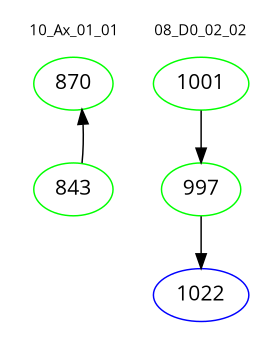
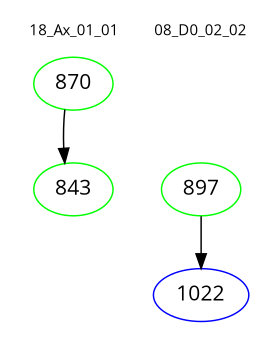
  digraph {
    fontname="Open Sans"
    node [color=green fontname="Open Sans"]
    edge [color=black fontname="Open Sans"]
    n1 [label=870]
    n2 [label=843]
-   n3 [label=1001]
-   n4 [label=997]
+   n4 [label=897]
    n5 [color=blue label=1022]
    subgraph cluster_1 {
      color=white
      fontsize=10
-     label="10_Ax_01_01"
+     label="18_Ax_01_01"
      n1
      n2
    }
    subgraph cluster_2 {
      color=white
      fontsize=10
      label="08_D0_02_02"
-     n3
      n4
      n5
    }
-   n2 -> n1
-   n3 -> n4
+   n1 -> n2
    n4 -> n5
  }
